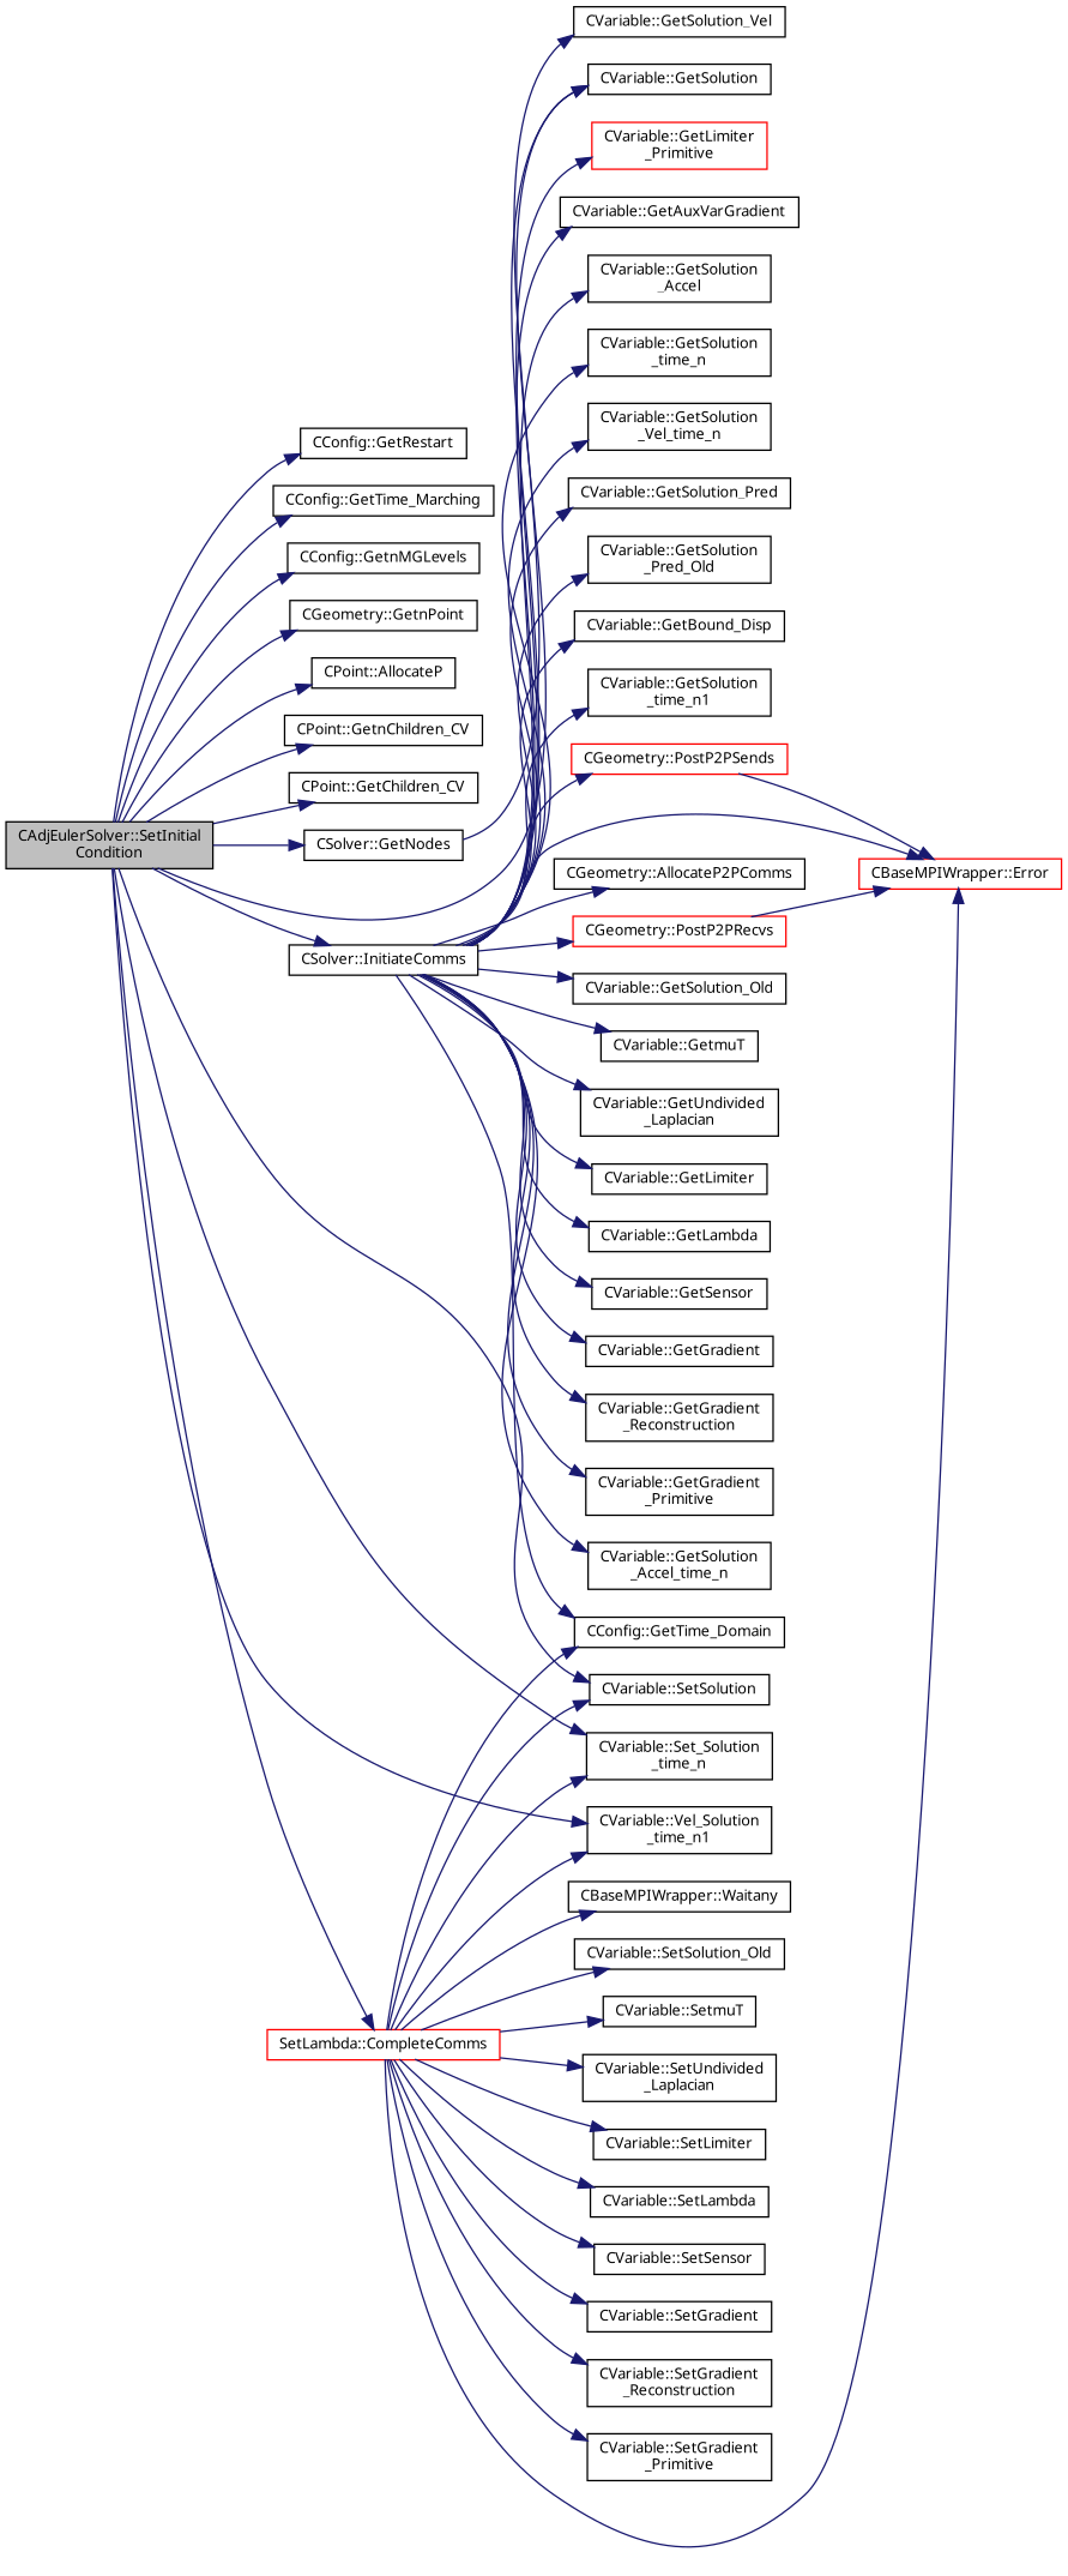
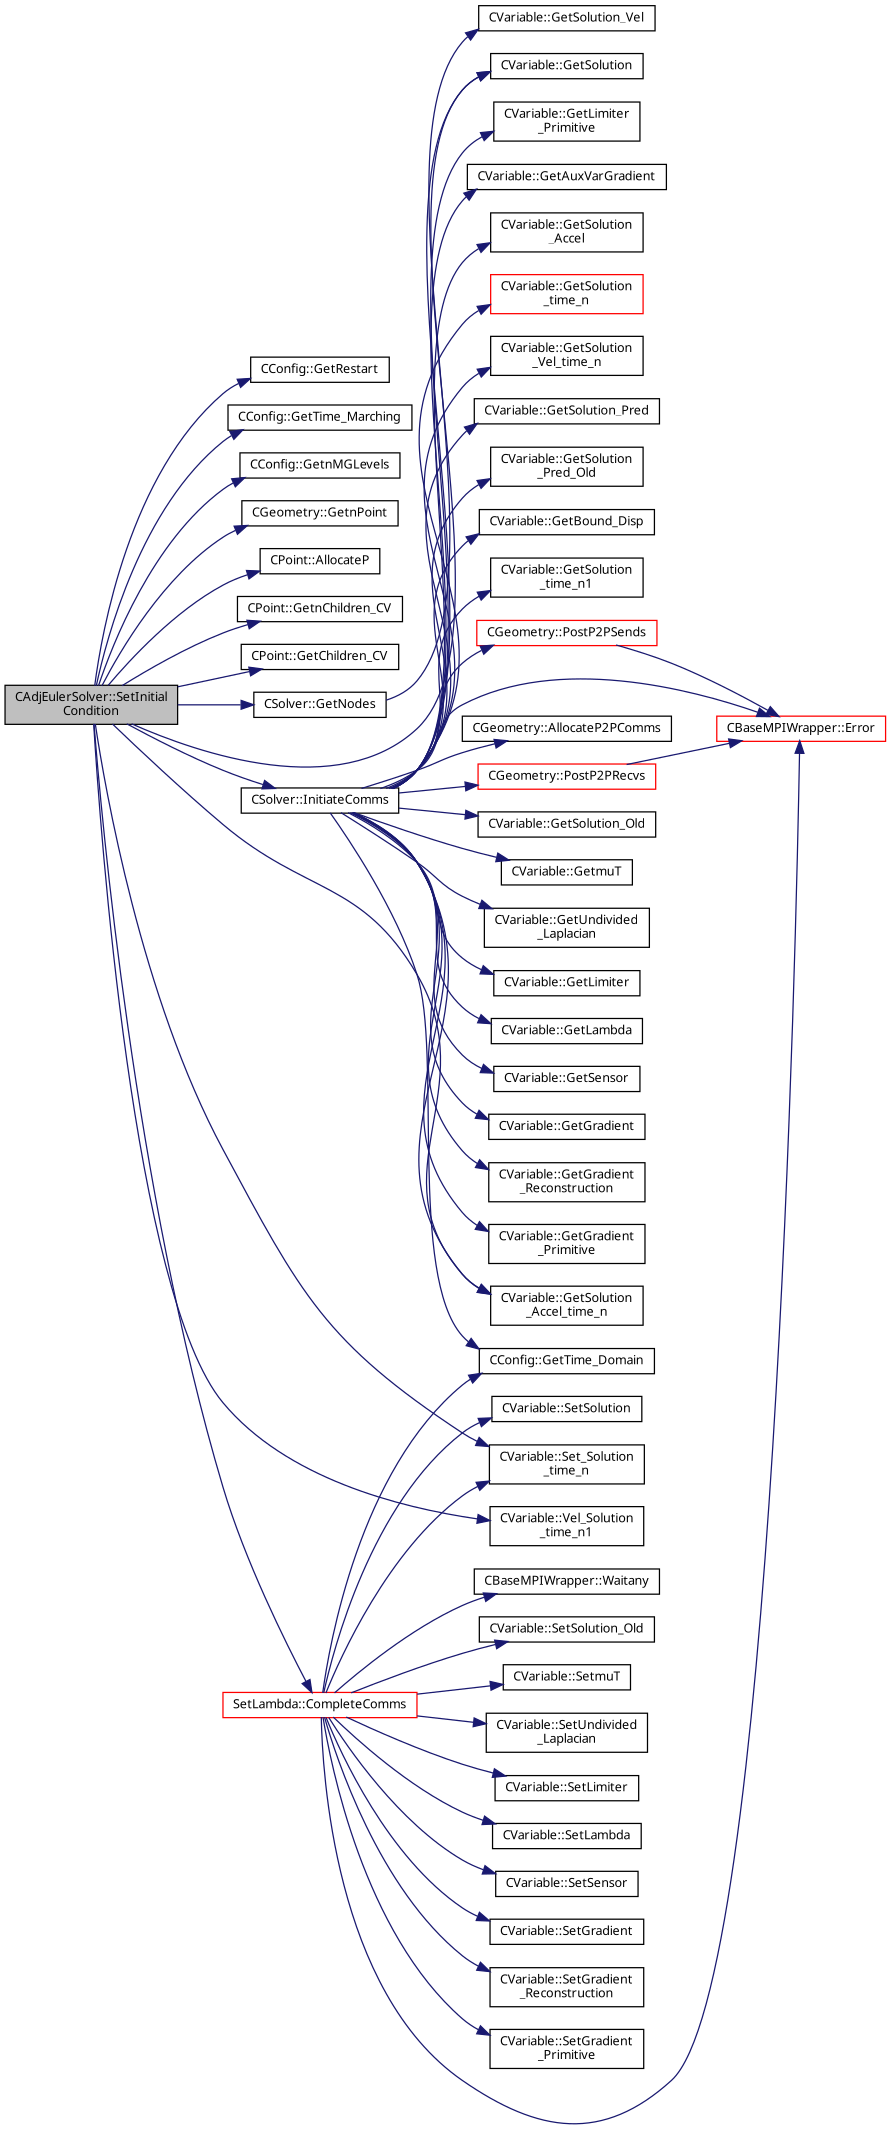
  digraph {
    fontname="Noto Sans"
    rankdir=LR
    node [color=black fillcolor=white fontname="Noto Sans" fontsize=10 shape=record style=filled]
    edge [color=midnightblue fontname="Noto Sans" fontsize=10 labelfontname=Helvetica labelfontsize=10 style=solid]
    n1 [fillcolor=grey75 fontcolor=black height=0.2 label="CAdjEulerSolver::SetInitial\lCondition" width=0.4]
    n2 [height=0.2 label="CConfig::GetRestart" width=0.4]
    n3 [height=0.2 label="CConfig::GetTime_Marching" width=0.4]
    n4 [height=0.2 label="CConfig::GetnMGLevels" width=0.4]
    n5 [height=0.2 label="CGeometry::GetnPoint" width=0.4]
    n6 [height=0.2 label="CPoint::AllocateP" width=0.4]
    n7 [height=0.2 label="CPoint::GetnChildren_CV" width=0.4]
    n8 [height=0.2 label="CPoint::GetChildren_CV" width=0.4]
    n9 [height=0.2 label="CSolver::GetNodes" width=0.4]
    n10 [height=0.2 label="CVariable::GetSolution" width=0.4]
    n11 [height=0.2 label="CVariable::SetSolution" width=0.4]
    n12 [height=0.2 label="CSolver::InitiateComms" width=0.4]
    n13 [color=red height=0.2 label="SetLambda::CompleteComms" width=0.4]
    n14 [height=0.2 label="CVariable::Set_Solution\l_time_n" width=0.4]
    n15 [height=0.2 label="CVariable::Vel_Solution\l_time_n1" width=0.4]
    n16 [height=0.2 label="CVariable::GetSolution_Vel" width=0.4]
    n17 [height=0.2 label="CConfig::GetTime_Domain" width=0.4]
    n18 [color=red height=0.2 label="CBaseMPIWrapper::Error" width=0.4]
    n19 [height=0.2 label="CGeometry::AllocateP2PComms" width=0.4]
    n20 [color=red height=0.2 label="CGeometry::PostP2PRecvs" width=0.4]
    n21 [height=0.2 label="CVariable::GetSolution_Old" width=0.4]
    n22 [height=0.2 label="CVariable::GetmuT" width=0.4]
    n23 [height=0.2 label="CVariable::GetUndivided\l_Laplacian" width=0.4]
    n24 [height=0.2 label="CVariable::GetLimiter" width=0.4]
    n25 [height=0.2 label="CVariable::GetLambda" width=0.4]
    n26 [height=0.2 label="CVariable::GetSensor" width=0.4]
    n27 [height=0.2 label="CVariable::GetGradient" width=0.4]
    n28 [height=0.2 label="CVariable::GetGradient\l_Reconstruction" width=0.4]
    n29 [height=0.2 label="CVariable::GetGradient\l_Primitive" width=0.4]
-   n30 [color=red height=0.2 label="CVariable::GetLimiter\l_Primitive" width=0.4]
+   n30 [height=0.2 label="CVariable::GetLimiter\l_Primitive" width=0.4]
    n31 [height=0.2 label="CVariable::GetAuxVarGradient" width=0.4]
    n32 [height=0.2 label="CVariable::GetSolution\l_Accel" width=0.4]
-   n33 [height=0.2 label="CVariable::GetSolution\l_time_n" width=0.4]
+   n33 [color=red height=0.2 label="CVariable::GetSolution\l_time_n" width=0.4]
    n34 [height=0.2 label="CVariable::GetSolution\l_Vel_time_n" width=0.4]
    n35 [height=0.2 label="CVariable::GetSolution\l_Accel_time_n" width=0.4]
    n36 [height=0.2 label="CVariable::GetSolution_Pred" width=0.4]
    n37 [height=0.2 label="CVariable::GetSolution\l_Pred_Old" width=0.4]
    n38 [height=0.2 label="CVariable::GetBound_Disp" width=0.4]
    n39 [height=0.2 label="CVariable::GetSolution\l_time_n1" width=0.4]
    n40 [color=red height=0.2 label="CGeometry::PostP2PSends" width=0.4]
    n41 [height=0.2 label="CBaseMPIWrapper::Waitany" width=0.4]
    n42 [height=0.2 label="CVariable::SetSolution_Old" width=0.4]
    n43 [height=0.2 label="CVariable::SetmuT" width=0.4]
    n44 [height=0.2 label="CVariable::SetUndivided\l_Laplacian" width=0.4]
    n45 [height=0.2 label="CVariable::SetLimiter" width=0.4]
    n46 [height=0.2 label="CVariable::SetLambda" width=0.4]
    n47 [height=0.2 label="CVariable::SetSensor" width=0.4]
    n48 [height=0.2 label="CVariable::SetGradient" width=0.4]
    n49 [height=0.2 label="CVariable::SetGradient\l_Reconstruction" width=0.4]
    n50 [height=0.2 label="CVariable::SetGradient\l_Primitive" width=0.4]
    n1 -> n2
    n1 -> n3
    n1 -> n4
    n1 -> n5
    n1 -> n6
    n1 -> n7
    n1 -> n8
    n1 -> n9
    n1 -> n10
-   n1 -> n11
+   n1 -> n35
    n1 -> n12
    n1 -> n13
    n1 -> n14
    n1 -> n15
    n9 -> n16
    n12 -> n10
    n12 -> n17
    n12 -> n18
    n12 -> n19
    n12 -> n20
    n12 -> n21
    n12 -> n22
    n12 -> n23
    n12 -> n24
    n12 -> n25
    n12 -> n26
    n12 -> n27
    n12 -> n28
    n12 -> n29
    n12 -> n30
    n12 -> n31
    n12 -> n32
    n12 -> n33
    n12 -> n34
    n12 -> n35
    n12 -> n36
    n12 -> n37
    n12 -> n38
    n12 -> n39
    n12 -> n40
    n13 -> n11
    n13 -> n14
-   n13 -> n15
    n13 -> n17
    n13 -> n18
    n13 -> n41
    n13 -> n42
    n13 -> n43
    n13 -> n44
    n13 -> n45
    n13 -> n46
    n13 -> n47
    n13 -> n48
    n13 -> n49
    n13 -> n50
    n20 -> n18
    n40 -> n18
  }
